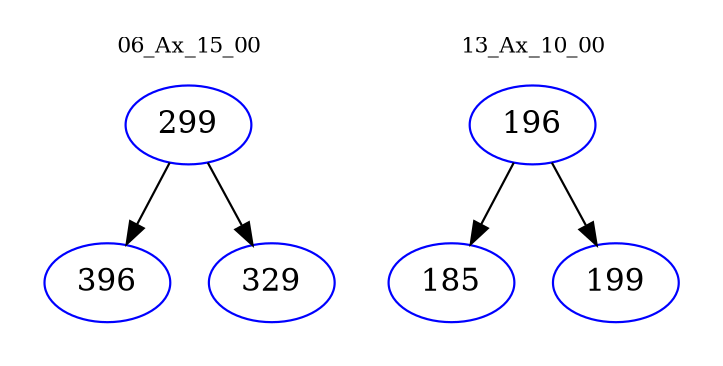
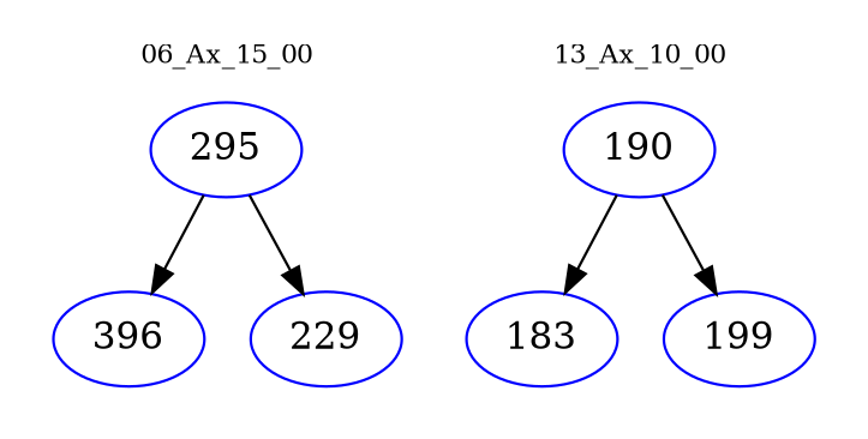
  digraph {
    node [color=blue]
    edge [color=black]
-   n1 [label=299]
+   n1 [label=295]
    n2 [label=396]
-   n3 [label=329]
-   n4 [label=196]
-   n5 [label=185]
+   n3 [label=229]
+   n4 [label=190]
+   n5 [label=183]
    n6 [label=199]
    subgraph cluster_1 {
      color=white
      fontsize=10
      label="06_Ax_15_00"
      n1
      n2
      n3
    }
    subgraph cluster_2 {
      color=white
      fontsize=10
      label="13_Ax_10_00"
      n4
      n5
      n6
    }
    n1 -> n2
    n1 -> n3
    n4 -> n5
    n4 -> n6
  }
